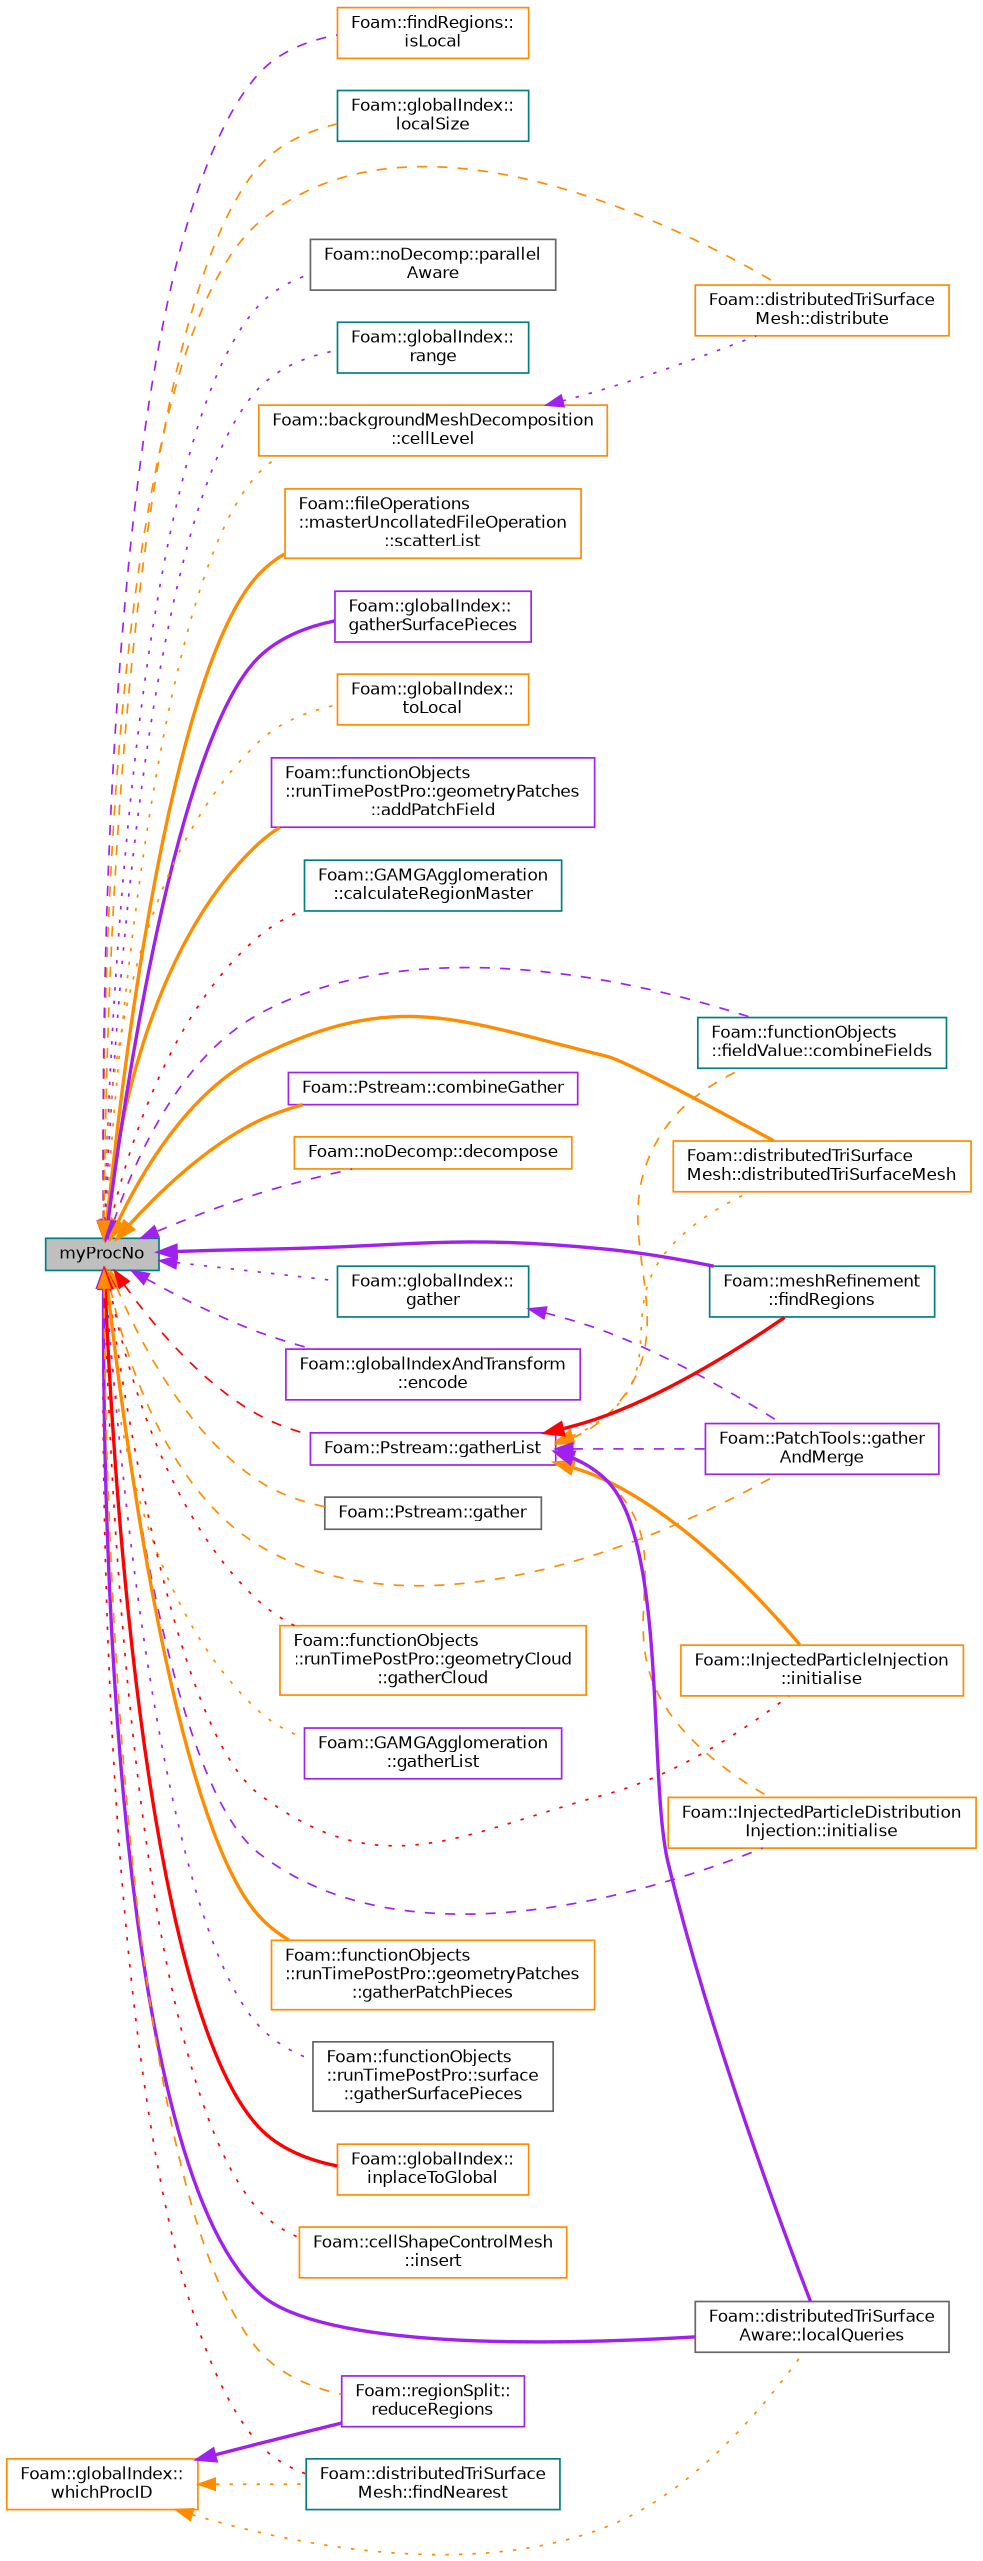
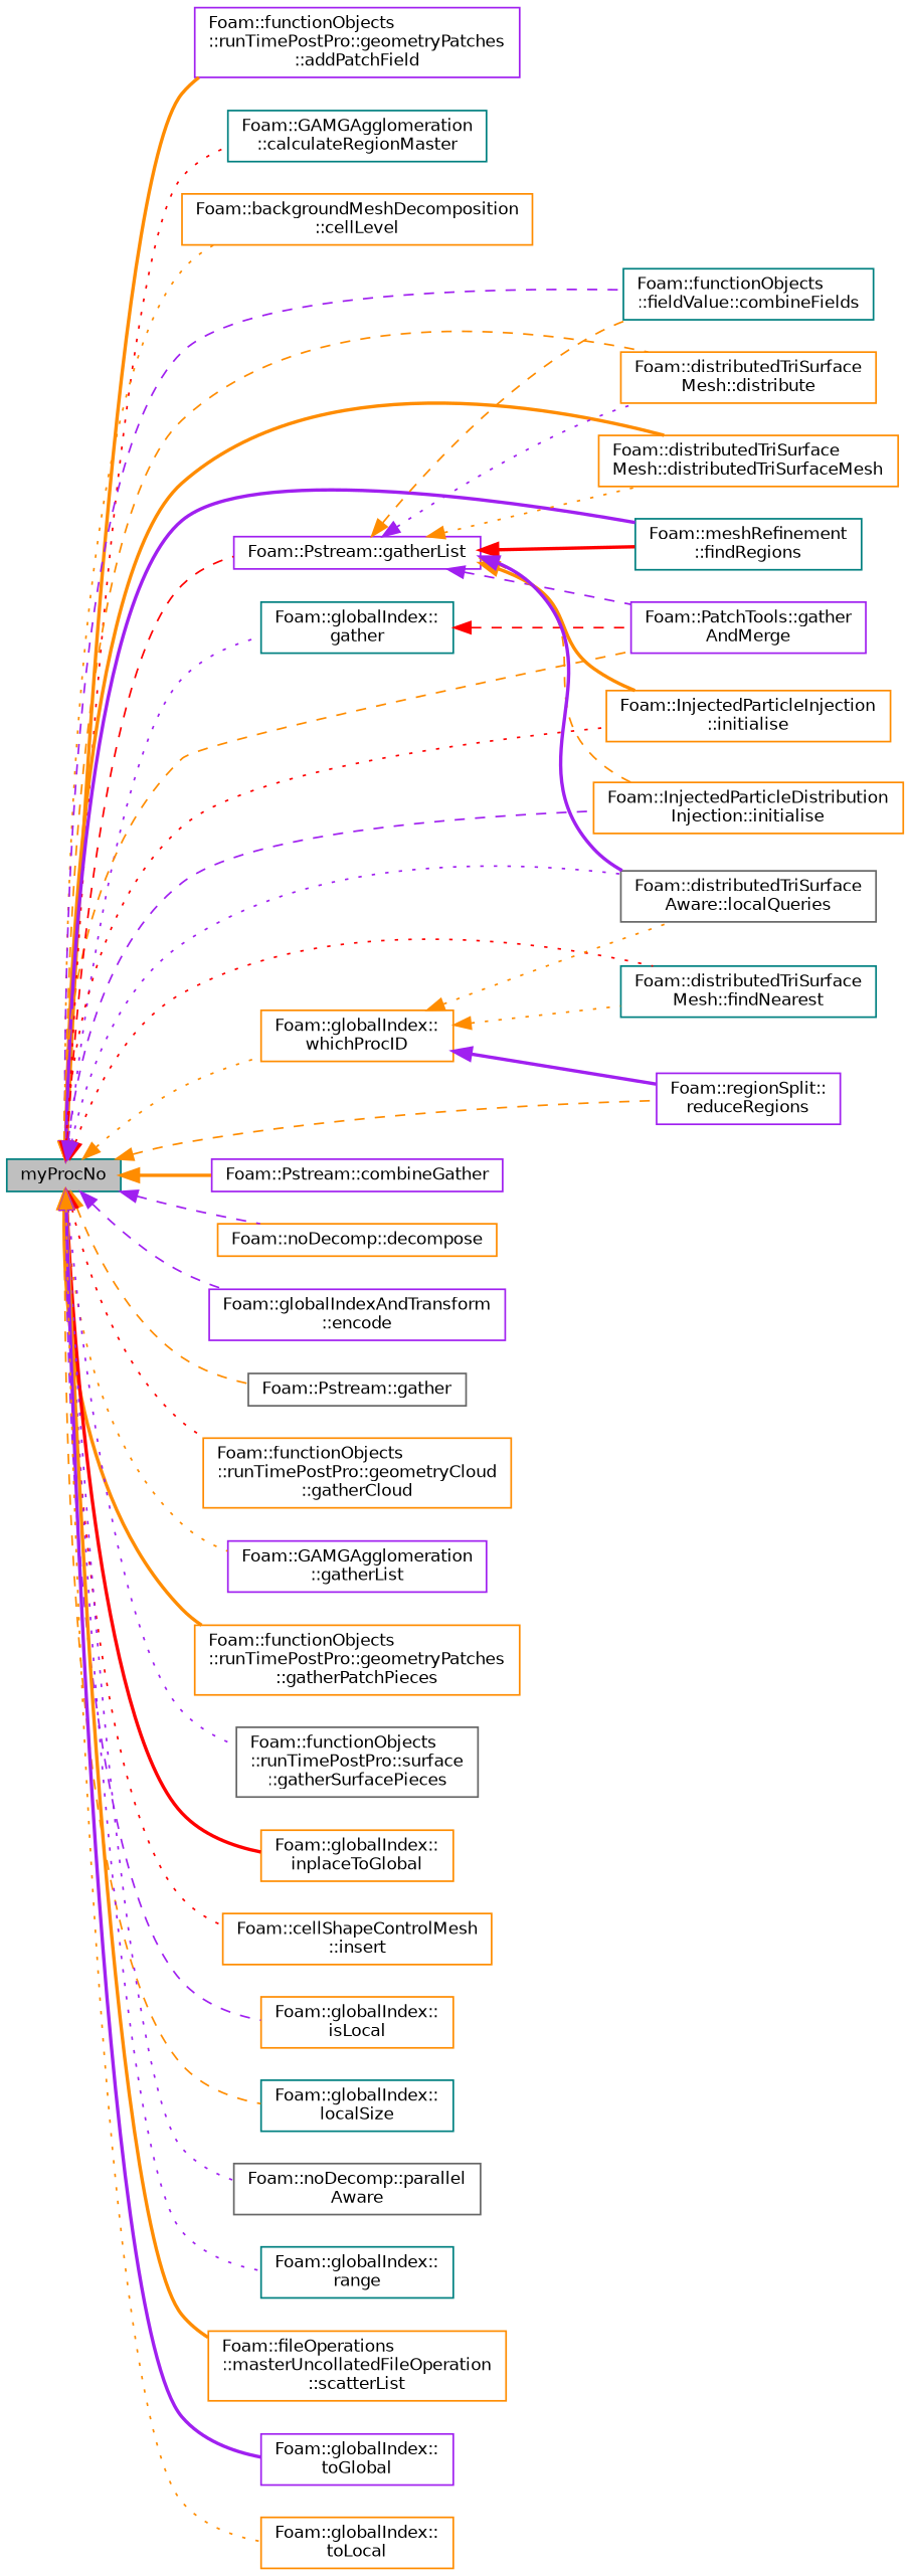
  digraph {
    rankdir=LR
    node [color=darkorange fontname=Helvetica fontsize=10 shape=record]
    edge [color=darkorange dir=back fontname=Helvetica fontsize=10 labelfontname=Helvetica labelfontsize=10 style=dotted]
    n1 [color=teal fillcolor=grey75 fontcolor=black height=0.2 label=myProcNo style=filled width=0.4]
    n2 [color=purple height=0.2 label="Foam::functionObjects\l::runTimePostPro::geometryPatches\l::addPatchField" width=0.4]
    n3 [color=teal height=0.2 label="Foam::GAMGAgglomeration\l::calculateRegionMaster" width=0.4]
    n4 [height=0.2 label="Foam::backgroundMeshDecomposition\l::cellLevel" width=0.4]
    n5 [color=teal height=0.2 label="Foam::functionObjects\l::fieldValue::combineFields" width=0.4]
    n6 [color=purple height=0.2 label="Foam::Pstream::combineGather" width=0.4]
    n7 [height=0.2 label="Foam::noDecomp::decompose" width=0.4]
    n8 [height=0.2 label="Foam::distributedTriSurface\lMesh::distribute" width=0.4]
    n9 [height=0.2 label="Foam::distributedTriSurface\lMesh::distributedTriSurfaceMesh" width=0.4]
    n10 [color=purple height=0.2 label="Foam::globalIndexAndTransform\l::encode" width=0.4]
    n11 [color=teal height=0.2 label="Foam::distributedTriSurface\lMesh::findNearest" width=0.4]
    n12 [color=teal height=0.2 label="Foam::meshRefinement\l::findRegions" width=0.4]
    n13 [color=gray40 height=0.2 label="Foam::Pstream::gather" width=0.4]
    n14 [color=teal height=0.2 label="Foam::globalIndex::\lgather" width=0.4]
    n15 [color=purple height=0.2 label="Foam::PatchTools::gather\lAndMerge" width=0.4]
    n16 [height=0.2 label="Foam::functionObjects\l::runTimePostPro::geometryCloud\l::gatherCloud" width=0.4]
    n17 [color=purple height=0.2 label="Foam::GAMGAgglomeration\l::gatherList" width=0.4]
    n18 [color=purple height=0.2 label="Foam::Pstream::gatherList" width=0.4]
    n19 [height=0.2 label="Foam::InjectedParticleInjection\l::initialise" width=0.4]
    n20 [height=0.2 label="Foam::InjectedParticleDistribution\lInjection::initialise" width=0.4]
    n21 [color=gray40 height=0.2 label="Foam::distributedTriSurface\lAware::localQueries" width=0.4]
    n22 [height=0.2 label="Foam::functionObjects\l::runTimePostPro::geometryPatches\l::gatherPatchPieces" width=0.4]
    n23 [color=gray40 height=0.2 label="Foam::functionObjects\l::runTimePostPro::surface\l::gatherSurfacePieces" width=0.4]
    n24 [height=0.2 label="Foam::globalIndex::\linplaceToGlobal" width=0.4]
    n25 [height=0.2 label="Foam::cellShapeControlMesh\l::insert" width=0.4]
-   n26 [height=0.2 label="Foam::findRegions::\lisLocal" width=0.4]
+   n26 [height=0.2 label="Foam::globalIndex::\lisLocal" width=0.4]
    n27 [color=teal height=0.2 label="Foam::globalIndex::\llocalSize" width=0.4]
    n28 [color=gray40 height=0.2 label="Foam::noDecomp::parallel\lAware" width=0.4]
    n29 [color=teal height=0.2 label="Foam::globalIndex::\lrange" width=0.4]
    n30 [color=purple height=0.2 label="Foam::regionSplit::\lreduceRegions" width=0.4]
    n31 [height=0.2 label="Foam::fileOperations\l::masterUncollatedFileOperation\l::scatterList" width=0.4]
-   n32 [color=purple height=0.2 label="Foam::globalIndex::\lgatherSurfacePieces" width=0.4]
+   n32 [color=purple height=0.2 label="Foam::globalIndex::\ltoGlobal" width=0.4]
    n33 [height=0.2 label="Foam::globalIndex::\ltoLocal" width=0.4]
    n34 [height=0.2 label="Foam::globalIndex::\lwhichProcID" width=0.4]
    n1 -> n2 [style=bold]
    n1 -> n3 [color=red]
    n1 -> n4
    n1 -> n5 [color=purple style=dashed]
    n1 -> n6 [style=bold]
    n1 -> n7 [color=purple style=dashed]
    n1 -> n8 [style=dashed]
    n1 -> n9 [style=bold]
    n1 -> n10 [color=purple style=dashed]
    n1 -> n11 [color=red]
    n1 -> n12 [color=purple style=bold]
    n1 -> n13 [style=dashed]
    n1 -> n14 [color=purple]
    n1 -> n15 [style=dashed]
    n1 -> n16 [color=red]
    n1 -> n17
    n1 -> n18 [color=red style=dashed]
    n1 -> n19 [color=red]
    n1 -> n20 [color=purple style=dashed]
-   n1 -> n21 [color=purple style=bold]
+   n1 -> n21 [color=purple]
    n1 -> n22 [style=bold]
    n1 -> n23 [color=purple]
    n1 -> n24 [color=red style=bold]
    n1 -> n25 [color=red]
    n1 -> n26 [color=purple style=dashed]
    n1 -> n27 [style=dashed]
    n1 -> n28 [color=purple]
    n1 -> n29 [color=purple]
    n1 -> n30 [style=dashed]
    n1 -> n31 [style=bold]
    n1 -> n32 [color=purple style=bold]
    n1 -> n33
-   n14 -> n15 [color=purple style=dashed]
+   n1 -> n34
+   n14 -> n15 [color=red style=dashed]
    n18 -> n5 [style=dashed]
-   n4 -> n8 [color=purple]
+   n18 -> n8 [color=purple]
    n18 -> n9
    n18 -> n12 [color=red style=bold]
    n18 -> n15 [color=purple style=dashed]
    n18 -> n19 [style=bold]
    n18 -> n20 [style=dashed]
    n18 -> n21 [color=purple style=bold]
    n34 -> n11
    n34 -> n21
    n34 -> n30 [color=purple style=bold]
  }
